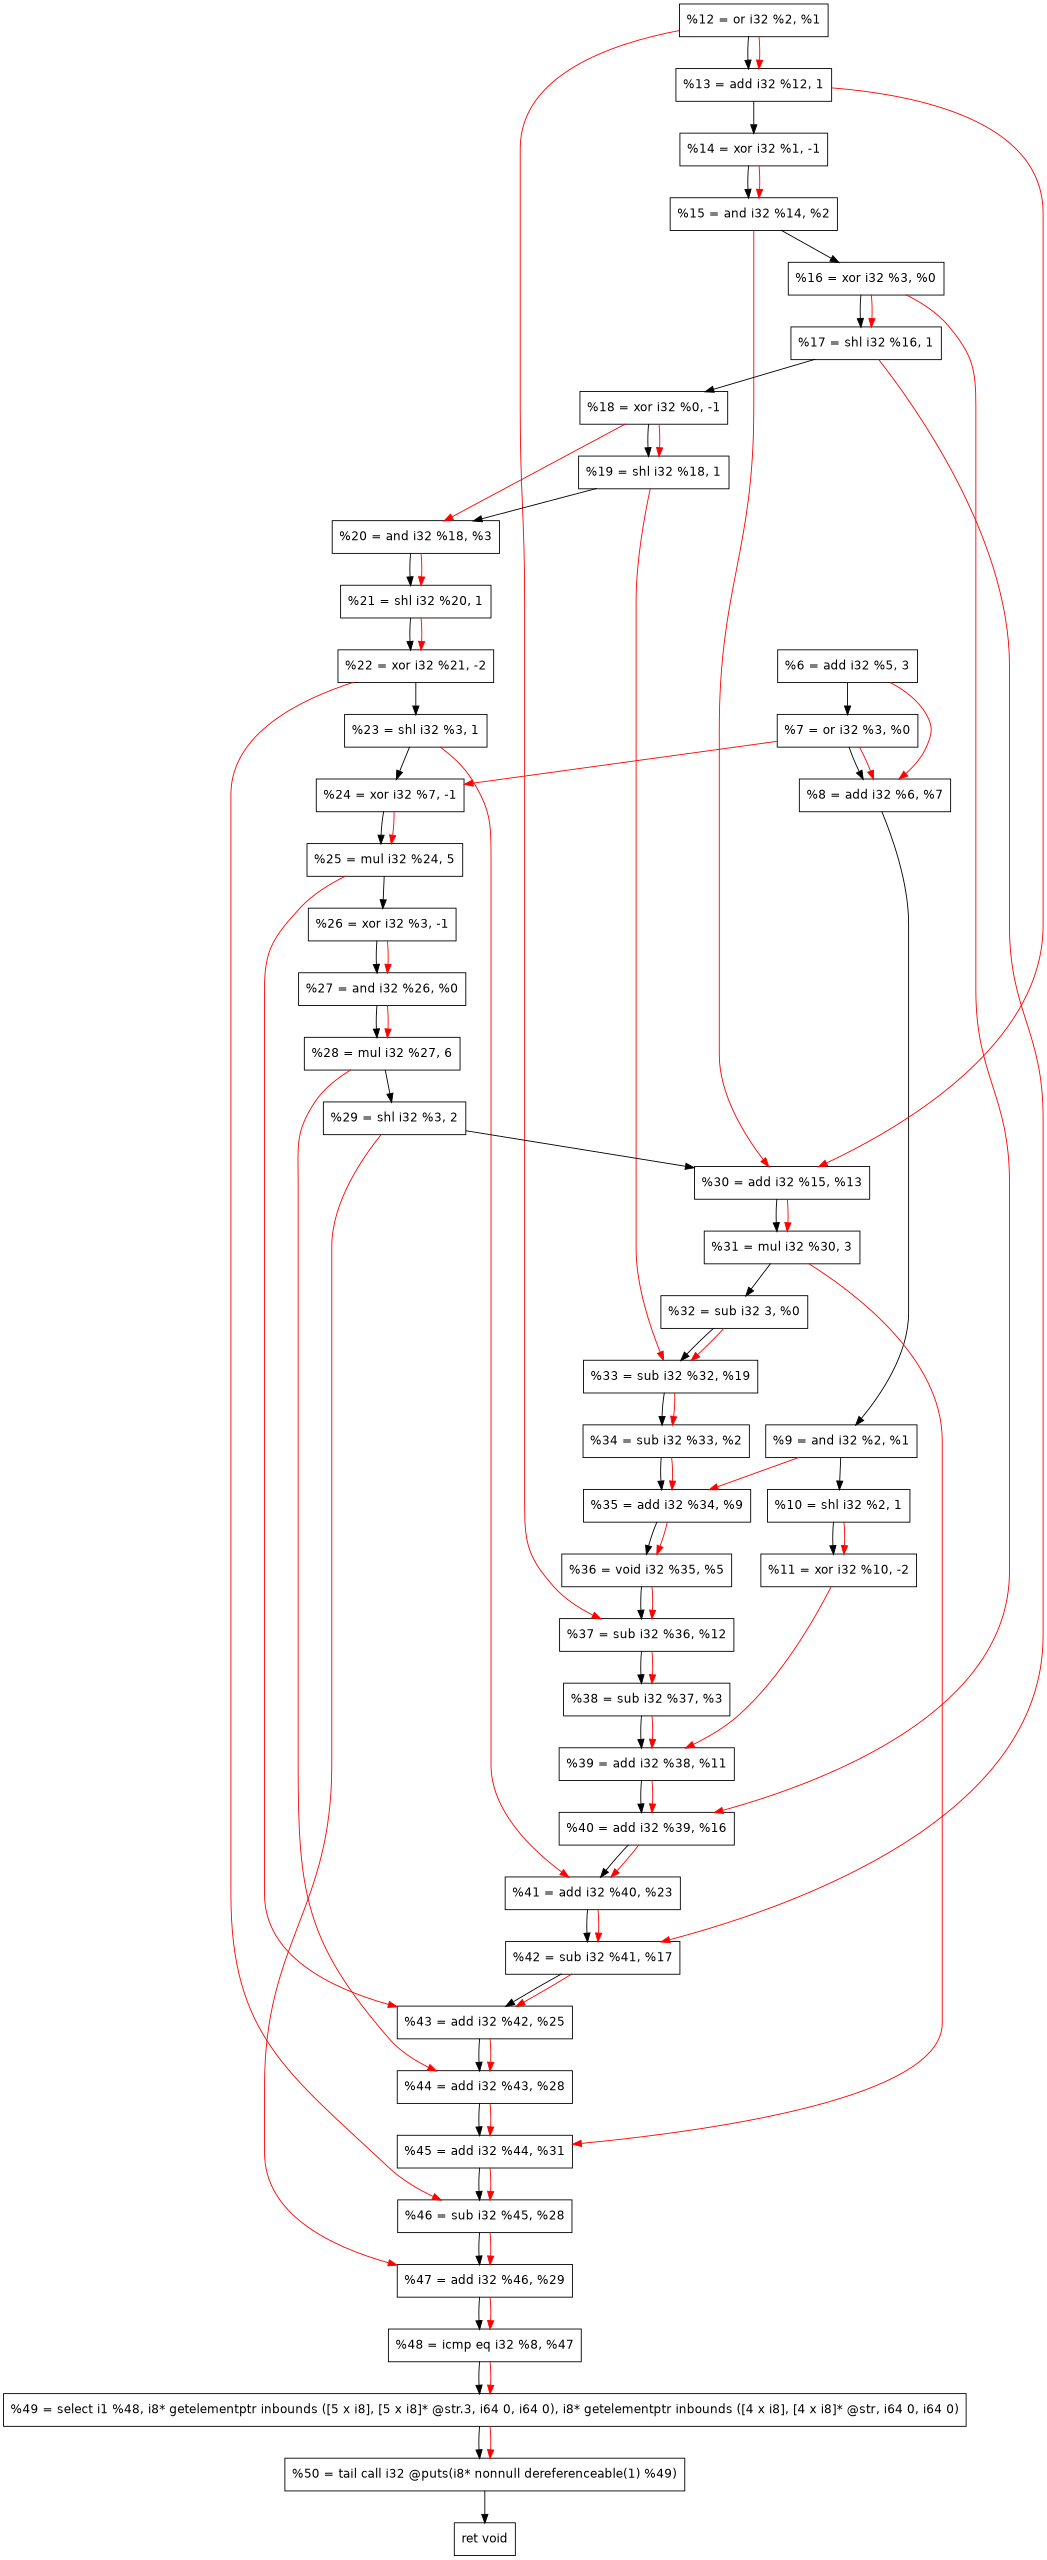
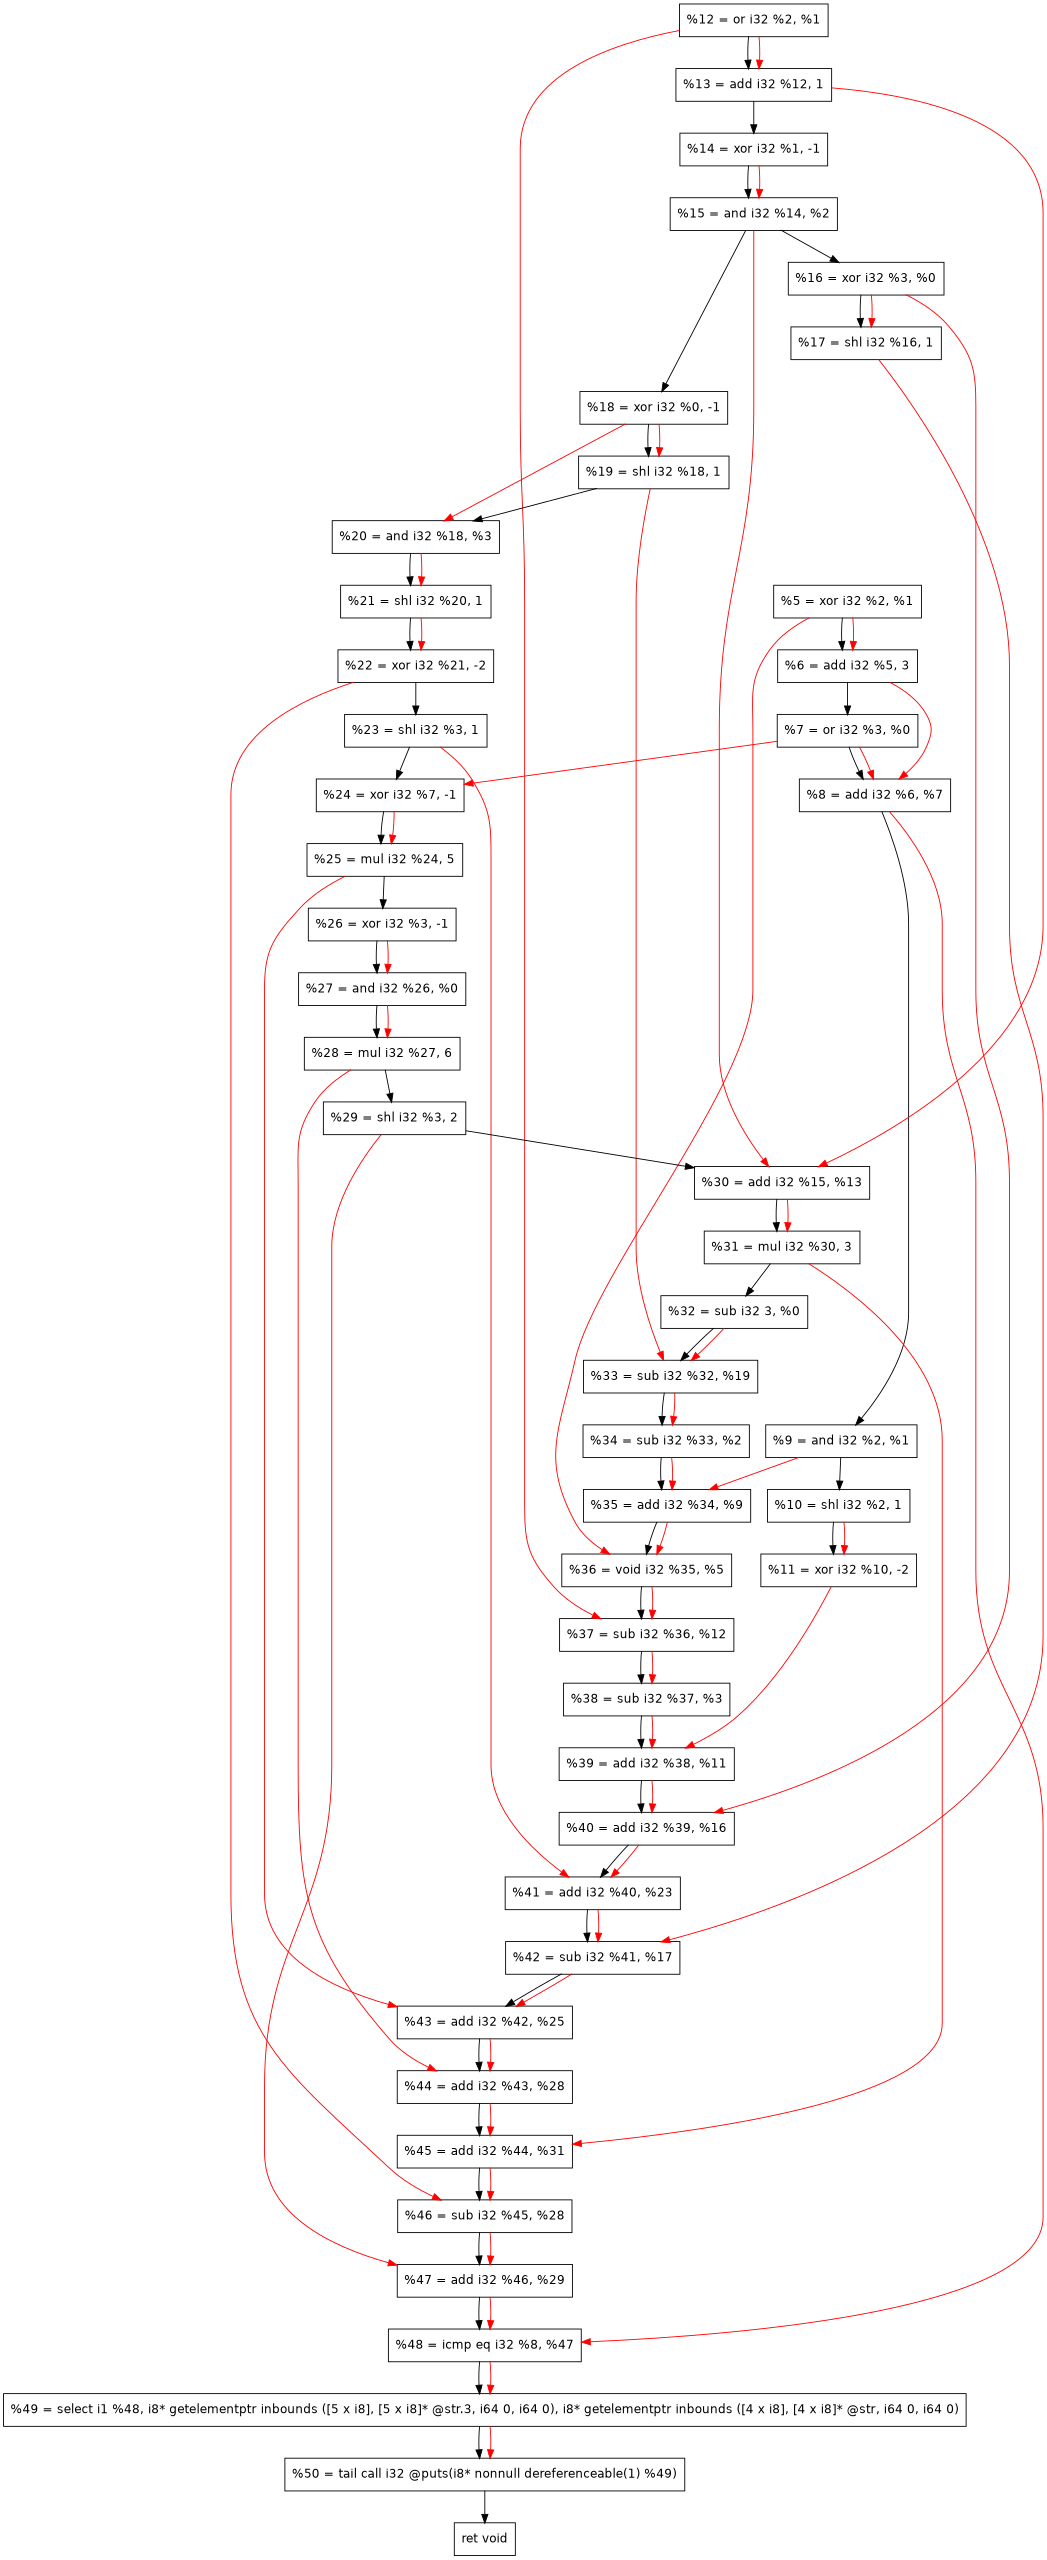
  digraph {
    fontname="DejaVu Sans"
    node [fontname="DejaVu Sans" shape=record]
    edge [fontname="DejaVu Sans" color=red]
+   n1 [label="  %5 = xor i32 %2, %1"]
    n2 [label="  %6 = add i32 %5, 3"]
    n3 [label="%36 = void i32 %35, %5"]
    n4 [label="  %7 = or i32 %3, %0"]
    n5 [label="  %8 = add i32 %6, %7"]
    n6 [label="  %37 = sub i32 %36, %12"]
    n7 [label="  %24 = xor i32 %7, -1"]
    n8 [label="  %9 = and i32 %2, %1"]
    n9 [label="  %48 = icmp eq i32 %8, %47"]
    n10 [label="  %25 = mul i32 %24, 5"]
    n11 [label="  %10 = shl i32 %2, 1"]
    n12 [label="  %35 = add i32 %34, %9"]
    n13 [label="  %49 = select i1 %48, i8* getelementptr inbounds ([5 x i8], [5 x i8]* @str.3, i64 0, i64 0), i8* getelementptr inbounds ([4 x i8], [4 x i8]* @str, i64 0, i64 0)"]
    n14 [label="  %11 = xor i32 %10, -2"]
    n15 [label="  %39 = add i32 %38, %11"]
    n16 [label="  %12 = or i32 %2, %1"]
    n17 [label="  %13 = add i32 %12, 1"]
    n18 [label="  %40 = add i32 %39, %16"]
    n19 [label="  %14 = xor i32 %1, -1"]
    n20 [label="  %30 = add i32 %15, %13"]
    n21 [label="  %38 = sub i32 %37, %3"]
    n22 [label="  %15 = and i32 %14, %2"]
    n23 [label="  %31 = mul i32 %30, 3"]
    n24 [label="  %16 = xor i32 %3, %0"]
    n25 [label="  %17 = shl i32 %16, 1"]
    n26 [label="  %18 = xor i32 %0, -1"]
    n27 [label="  %42 = sub i32 %41, %17"]
    n28 [label="  %41 = add i32 %40, %23"]
    n29 [label="  %19 = shl i32 %18, 1"]
    n30 [label="  %20 = and i32 %18, %3"]
    n31 [label="  %43 = add i32 %42, %25"]
    n32 [label="  %33 = sub i32 %32, %19"]
    n33 [label="  %21 = shl i32 %20, 1"]
    n34 [label="  %34 = sub i32 %33, %2"]
    n35 [label="  %22 = xor i32 %21, -2"]
    n36 [label="  %23 = shl i32 %3, 1"]
    n37 [label="%46 = sub i32 %45, %28"]
    n38 [label="  %47 = add i32 %46, %29"]
    n39 [label="  %26 = xor i32 %3, -1"]
    n40 [label="  %27 = and i32 %26, %0"]
    n41 [label="  %44 = add i32 %43, %28"]
    n42 [label="  %28 = mul i32 %27, 6"]
    n43 [label="  %29 = shl i32 %3, 2"]
    n44 [label="  %45 = add i32 %44, %31"]
    n45 [label="  %32 = sub i32 3, %0"]
    n46 [label="  %50 = tail call i32 @puts(i8* nonnull dereferenceable(1) %49)"]
    n47 [label="  ret void"]
+   n1 -> n2 [color=""]
+   n1 -> n2
+   n1 -> n3
    n2 -> n4 [color=""]
    n2 -> n5
    n3 -> n6 [color=""]
    n3 -> n6
    n4 -> n5 [color=""]
    n4 -> n5
    n4 -> n7
    n5 -> n8 [color=""]
+   n5 -> n9
    n6 -> n21 [color=""]
    n6 -> n21
    n7 -> n10 [color=""]
    n7 -> n10
    n8 -> n11 [color=""]
    n8 -> n12
    n9 -> n13 [color=""]
    n9 -> n13
    n10 -> n31
    n10 -> n39 [color=""]
    n11 -> n14 [color=""]
    n11 -> n14
    n12 -> n3 [color=""]
    n12 -> n3
    n13 -> n46 [color=""]
    n13 -> n46
    n14 -> n15
    n15 -> n18 [color=""]
    n15 -> n18
    n16 -> n6
    n16 -> n17 [color=""]
    n16 -> n17
    n17 -> n19 [color=""]
    n17 -> n20
    n18 -> n28 [color=""]
    n18 -> n28
    n19 -> n22 [color=""]
    n19 -> n22
    n20 -> n23 [color=""]
    n20 -> n23
    n21 -> n15 [color=""]
    n21 -> n15
    n22 -> n20
    n22 -> n24 [color=""]
    n23 -> n44
    n23 -> n45 [color=""]
    n24 -> n18
    n24 -> n25 [color=""]
    n24 -> n25
-   n25 -> n26 [color=""]
+   n22 -> n26 [color=""]
    n25 -> n27
    n26 -> n29 [color=""]
    n26 -> n29
    n26 -> n30
    n27 -> n31 [color=""]
    n27 -> n31
    n28 -> n27 [color=""]
    n28 -> n27
    n29 -> n30 [color=""]
    n29 -> n32
    n30 -> n33 [color=""]
    n30 -> n33
    n31 -> n41 [color=""]
    n31 -> n41
    n32 -> n34 [color=""]
    n32 -> n34
    n33 -> n35 [color=""]
    n33 -> n35
    n34 -> n12 [color=""]
    n34 -> n12
    n35 -> n36 [color=""]
    n35 -> n37
    n36 -> n7 [color=""]
    n36 -> n28
    n37 -> n38 [color=""]
    n37 -> n38
    n38 -> n9 [color=""]
    n38 -> n9
    n39 -> n40 [color=""]
    n39 -> n40
    n40 -> n42 [color=""]
    n40 -> n42
    n41 -> n44 [color=""]
    n41 -> n44
    n42 -> n41
    n42 -> n43 [color=""]
    n43 -> n20 [color=""]
    n43 -> n38
    n44 -> n37 [color=""]
    n44 -> n37
    n45 -> n32 [color=""]
    n45 -> n32
    n46 -> n47 [color=""]
  }
